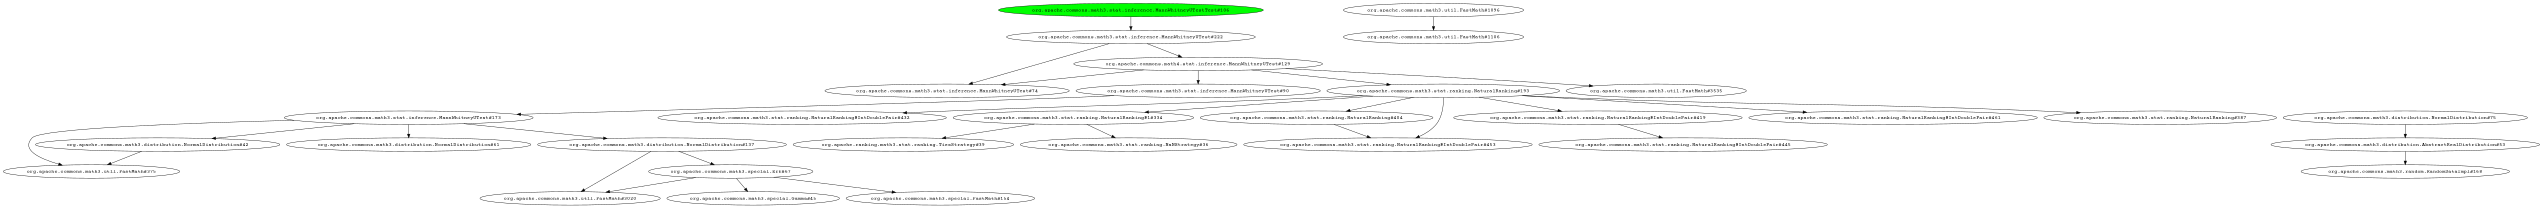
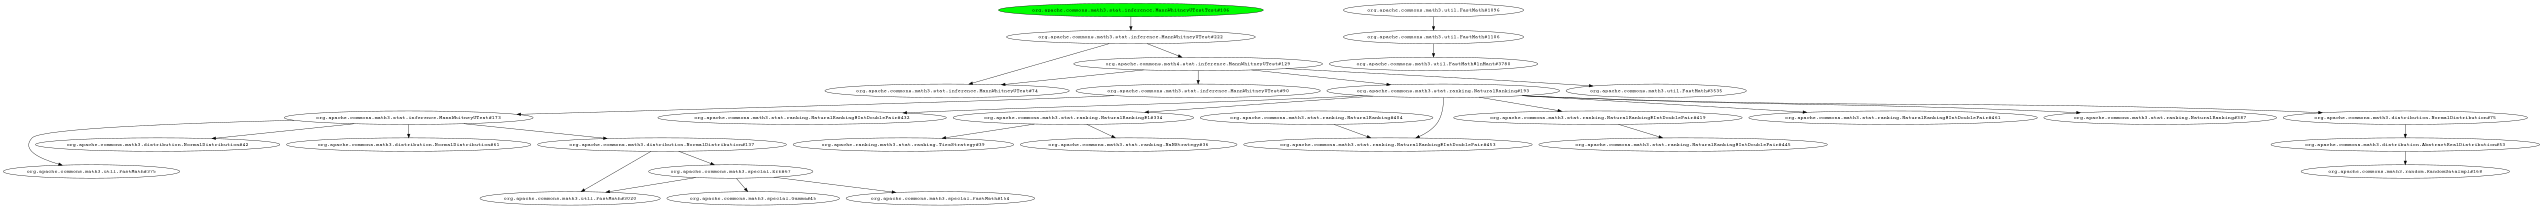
  digraph {
    fontname="Courier Prime"
    node [fontname="Courier Prime"]
    edge [fontname="Courier Prime"]
    "org.apache.commons.math3.stat.inference.MannWhitneyUTestTest#106" [fillcolor=green style=filled]
    "org.apache.commons.math3.stat.inference.MannWhitneyUTest#222"
    "org.apache.commons.math3.stat.inference.MannWhitneyUTest#74"
    n4 [label="org.apache.commons.math4.stat.inference.MannWhitneyUTest#129"]
    "org.apache.commons.math3.stat.inference.MannWhitneyUTest#90"
    "org.apache.commons.math3.stat.ranking.NaturalRanking#193"
    "org.apache.commons.math3.util.FastMath#3535"
    "org.apache.commons.math3.stat.inference.MannWhitneyUTest#173"
    "org.apache.commons.math3.util.FastMath#375"
    "org.apache.commons.math3.distribution.NormalDistribution#42"
    "org.apache.commons.math3.distribution.NormalDistribution#61"
    "org.apache.commons.math3.distribution.NormalDistribution#137"
    "org.apache.commons.math3.stat.ranking.NaturalRanking$IntDoublePair#432"
    "org.apache.commons.math3.stat.ranking.NaturalRanking$1#334"
    "org.apache.commons.math3.stat.ranking.NaturalRanking#404"
    "org.apache.commons.math3.stat.ranking.NaturalRanking$IntDoublePair#453"
    "org.apache.commons.math3.stat.ranking.NaturalRanking$IntDoublePair#419"
    "org.apache.commons.math3.stat.ranking.NaturalRanking$IntDoublePair#461"
    "org.apache.commons.math3.stat.ranking.NaturalRanking#387"
    n20 [label="org.apache.ranking.math3.stat.ranking.TiesStrategy#39"]
    "org.apache.commons.math3.stat.ranking.NaNStrategy#36"
    "org.apache.commons.math3.stat.ranking.NaturalRanking$IntDoublePair#445"
    "org.apache.commons.math3.util.FastMath#3020"
    "org.apache.commons.math3.special.Erf#67"
    "org.apache.commons.math3.distribution.NormalDistribution#75"
    "org.apache.commons.math3.distribution.AbstractRealDistribution#53"
    "org.apache.commons.math3.random.RandomDataImpl#168"
    "org.apache.commons.math3.special.Gamma#45"
    n29 [label="org.apache.commons.math3.special.FastMath#154"]
    "org.apache.commons.math3.util.FastMath#1096"
    "org.apache.commons.math3.util.FastMath#1106"
+   "org.apache.commons.math3.util.FastMath$lnMant#3780"
    "org.apache.commons.math3.stat.inference.MannWhitneyUTestTest#106" -> "org.apache.commons.math3.stat.inference.MannWhitneyUTest#222"
    "org.apache.commons.math3.stat.inference.MannWhitneyUTest#222" -> "org.apache.commons.math3.stat.inference.MannWhitneyUTest#74"
    "org.apache.commons.math3.stat.inference.MannWhitneyUTest#222" -> n4
    n4 -> "org.apache.commons.math3.stat.inference.MannWhitneyUTest#74"
    n4 -> "org.apache.commons.math3.stat.inference.MannWhitneyUTest#90"
    n4 -> "org.apache.commons.math3.stat.ranking.NaturalRanking#193"
    n4 -> "org.apache.commons.math3.util.FastMath#3535"
    "org.apache.commons.math3.stat.inference.MannWhitneyUTest#90" -> "org.apache.commons.math3.stat.inference.MannWhitneyUTest#173"
    "org.apache.commons.math3.stat.ranking.NaturalRanking#193" -> "org.apache.commons.math3.stat.ranking.NaturalRanking$IntDoublePair#432"
    "org.apache.commons.math3.stat.ranking.NaturalRanking#193" -> "org.apache.commons.math3.stat.ranking.NaturalRanking$1#334"
-   "org.apache.commons.math3.stat.ranking.NaturalRanking#193" -> "org.apache.commons.math3.stat.ranking.NaturalRanking#404"
+   "org.apache.commons.math3.stat.ranking.NaturalRanking#193" -> "org.apache.commons.math3.distribution.NormalDistribution#75"
    "org.apache.commons.math3.stat.ranking.NaturalRanking#193" -> "org.apache.commons.math3.stat.ranking.NaturalRanking$IntDoublePair#453"
    "org.apache.commons.math3.stat.ranking.NaturalRanking#193" -> "org.apache.commons.math3.stat.ranking.NaturalRanking$IntDoublePair#419"
    "org.apache.commons.math3.stat.ranking.NaturalRanking#193" -> "org.apache.commons.math3.stat.ranking.NaturalRanking$IntDoublePair#461"
    "org.apache.commons.math3.stat.ranking.NaturalRanking#193" -> "org.apache.commons.math3.stat.ranking.NaturalRanking#387"
    "org.apache.commons.math3.stat.inference.MannWhitneyUTest#173" -> "org.apache.commons.math3.util.FastMath#375"
    "org.apache.commons.math3.stat.inference.MannWhitneyUTest#173" -> "org.apache.commons.math3.distribution.NormalDistribution#42"
    "org.apache.commons.math3.stat.inference.MannWhitneyUTest#173" -> "org.apache.commons.math3.distribution.NormalDistribution#61"
    "org.apache.commons.math3.stat.inference.MannWhitneyUTest#173" -> "org.apache.commons.math3.distribution.NormalDistribution#137"
-   "org.apache.commons.math3.distribution.NormalDistribution#42" -> "org.apache.commons.math3.util.FastMath#375"
    "org.apache.commons.math3.distribution.NormalDistribution#137" -> "org.apache.commons.math3.util.FastMath#3020"
    "org.apache.commons.math3.distribution.NormalDistribution#137" -> "org.apache.commons.math3.special.Erf#67"
    "org.apache.commons.math3.stat.ranking.NaturalRanking$1#334" -> n20
    "org.apache.commons.math3.stat.ranking.NaturalRanking$1#334" -> "org.apache.commons.math3.stat.ranking.NaNStrategy#36"
    "org.apache.commons.math3.stat.ranking.NaturalRanking#404" -> "org.apache.commons.math3.stat.ranking.NaturalRanking$IntDoublePair#453"
    "org.apache.commons.math3.stat.ranking.NaturalRanking$IntDoublePair#419" -> "org.apache.commons.math3.stat.ranking.NaturalRanking$IntDoublePair#445"
    "org.apache.commons.math3.special.Erf#67" -> "org.apache.commons.math3.util.FastMath#3020"
    "org.apache.commons.math3.special.Erf#67" -> "org.apache.commons.math3.special.Gamma#45"
    "org.apache.commons.math3.special.Erf#67" -> n29
    "org.apache.commons.math3.distribution.NormalDistribution#75" -> "org.apache.commons.math3.distribution.AbstractRealDistribution#53"
    "org.apache.commons.math3.distribution.AbstractRealDistribution#53" -> "org.apache.commons.math3.random.RandomDataImpl#168"
    "org.apache.commons.math3.util.FastMath#1096" -> "org.apache.commons.math3.util.FastMath#1106"
+   "org.apache.commons.math3.util.FastMath#1106" -> "org.apache.commons.math3.util.FastMath$lnMant#3780"
  }
